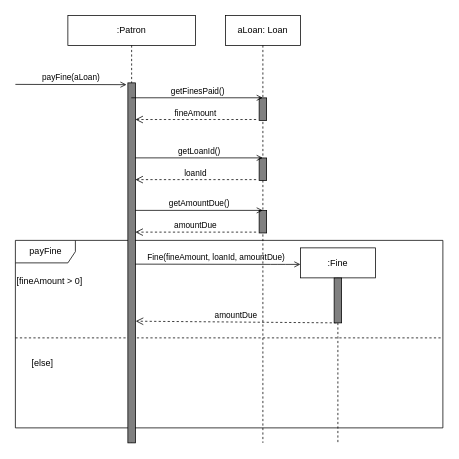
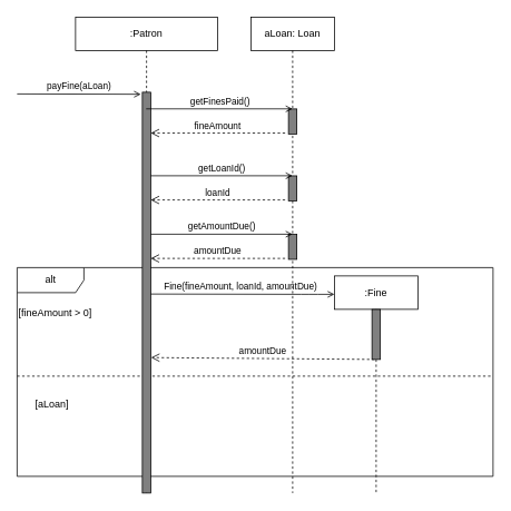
  <mxCell id="0" />
  <mxCell id="1" parent="0" />
- <mxCell id="2" value="payFine" style="shape=umlFrame;tabWidth=110;tabHeight=30;tabPosition=left;html=1;boundedLbl=1;labelInHeader=1;width=80;height=30;fillColor=none;" parent="1" vertex="1"><mxGeometry x="20" y="320" width="570" height="250" as="geometry" /></mxCell>
+ <mxCell id="2" value="alt" style="shape=umlFrame;tabWidth=110;tabHeight=30;tabPosition=left;html=1;boundedLbl=1;labelInHeader=1;width=80;height=30;fillColor=none;" parent="1" vertex="1"><mxGeometry x="20" y="320" width="570" height="250" as="geometry" /></mxCell>
  <mxCell id="3" value="[fineAmount &gt; 0]" style="text;fillColor=none;" parent="2" vertex="1"><mxGeometry width="100" height="20" relative="1" as="geometry"><mxPoint y="40" as="offset" /></mxGeometry></mxCell>
- <mxCell id="4" value="[else]" style="line;strokeWidth=1;dashed=1;labelPosition=center;verticalLabelPosition=bottom;align=left;verticalAlign=top;spacingLeft=20;spacingTop=15;fillColor=none;" parent="2" vertex="1"><mxGeometry y="125" width="570" height="10" as="geometry" /></mxCell>
+ <mxCell id="4" value="[aLoan]" style="line;strokeWidth=1;dashed=1;labelPosition=center;verticalLabelPosition=bottom;align=left;verticalAlign=top;spacingLeft=20;spacingTop=15;fillColor=none;" parent="2" vertex="1"><mxGeometry y="125" width="570" height="10" as="geometry" /></mxCell>
  <mxCell id="5" value="aLoan: Loan" style="shape=umlLifeline;perimeter=lifelinePerimeter;whiteSpace=wrap;html=1;container=1;collapsible=0;recursiveResize=0;outlineConnect=0;fillColor=none;" parent="1" vertex="1"><mxGeometry x="300" y="20" width="100" height="570" as="geometry" /></mxCell>
  <mxCell id="6" value="" style="html=1;points=[];perimeter=orthogonalPerimeter;fillColor=#808080;" parent="5" vertex="1"><mxGeometry x="45" y="110" width="10" height="30" as="geometry" /></mxCell>
  <mxCell id="7" value="" style="html=1;points=[];perimeter=orthogonalPerimeter;fillColor=#808080;" parent="5" vertex="1"><mxGeometry x="45" y="190.12" width="10" height="30" as="geometry" /></mxCell>
  <mxCell id="8" value="loanId" style="endArrow=open;startArrow=none;endFill=0;startFill=0;endSize=8;html=1;verticalAlign=bottom;dashed=1;labelBackgroundColor=none;exitX=0.001;exitY=0.862;exitDx=0;exitDy=0;exitPerimeter=0;" parent="5" target="14" edge="1"><mxGeometry width="160" relative="1" as="geometry"><mxPoint x="41.01" y="218.98" as="sourcePoint" /><mxPoint x="-154" y="219.12" as="targetPoint" /></mxGeometry></mxCell>
  <mxCell id="9" value="" style="html=1;points=[];perimeter=orthogonalPerimeter;fillColor=#808080;" parent="5" vertex="1"><mxGeometry x="45" y="260.12" width="10" height="30" as="geometry" /></mxCell>
  <mxCell id="10" value="amountDue" style="endArrow=open;startArrow=none;endFill=0;startFill=0;endSize=8;html=1;verticalAlign=bottom;dashed=1;labelBackgroundColor=none;exitX=0.001;exitY=0.862;exitDx=0;exitDy=0;exitPerimeter=0;" parent="5" target="14" edge="1"><mxGeometry width="160" relative="1" as="geometry"><mxPoint x="41.01" y="288.98" as="sourcePoint" /><mxPoint x="-154" y="289.12" as="targetPoint" /></mxGeometry></mxCell>
  <mxCell id="11" value="Fine(fineAmount, loanId, amountDue)&amp;nbsp;" style="html=1;verticalAlign=bottom;labelBackgroundColor=none;endArrow=open;endFill=0;entryX=0.481;entryY=-0.004;entryDx=0;entryDy=0;entryPerimeter=0;exitX=0.94;exitY=0.541;exitDx=0;exitDy=0;exitPerimeter=0;" parent="5" edge="1"><mxGeometry width="160" relative="1" as="geometry"><mxPoint x="-120.6" y="331.68" as="sourcePoint" /><mxPoint x="100.0" y="332.0" as="targetPoint" /><Array as="points"><mxPoint x="70" y="332" /></Array></mxGeometry></mxCell>
  <mxCell id="12" value="amountDue" style="endArrow=open;startArrow=none;endFill=0;startFill=0;endSize=8;html=1;verticalAlign=bottom;dashed=1;labelBackgroundColor=none;exitX=0.001;exitY=0.862;exitDx=0;exitDy=0;exitPerimeter=0;entryX=1.047;entryY=0.662;entryDx=0;entryDy=0;entryPerimeter=0;" parent="5" target="14" edge="1"><mxGeometry width="160" relative="1" as="geometry"><mxPoint x="148" y="410.0" as="sourcePoint" /><mxPoint x="-48.01" y="410.0" as="targetPoint" /></mxGeometry></mxCell>
  <mxCell id="13" value=":Patron" style="shape=umlLifeline;perimeter=lifelinePerimeter;whiteSpace=wrap;html=1;container=1;collapsible=0;recursiveResize=0;outlineConnect=0;fillColor=none;" parent="1" vertex="1"><mxGeometry x="90" y="20" width="170" height="570" as="geometry" /></mxCell>
  <mxCell id="14" value="" style="html=1;points=[];perimeter=orthogonalPerimeter;fillColor=#808080;" parent="13" vertex="1"><mxGeometry x="80" y="90" width="10" height="480" as="geometry" /></mxCell>
  <mxCell id="15" value="payFine(aLoan)" style="html=1;verticalAlign=bottom;labelBackgroundColor=none;endArrow=open;endFill=0;entryX=-0.187;entryY=0.005;entryDx=0;entryDy=0;entryPerimeter=0;" parent="1" target="14" edge="1"><mxGeometry width="160" relative="1" as="geometry"><mxPoint x="20" y="112" as="sourcePoint" /><mxPoint x="120" y="110" as="targetPoint" /></mxGeometry></mxCell>
  <mxCell id="16" value="getFinesPaid()" style="html=1;verticalAlign=bottom;labelBackgroundColor=none;endArrow=open;endFill=0;entryX=0.481;entryY=-0.004;entryDx=0;entryDy=0;entryPerimeter=0;" parent="1" source="13" target="6" edge="1"><mxGeometry width="160" relative="1" as="geometry"><mxPoint x="150" y="130" as="sourcePoint" /><mxPoint x="340" y="130" as="targetPoint" /></mxGeometry></mxCell>
  <mxCell id="17" value="fineAmount" style="endArrow=open;startArrow=none;endFill=0;startFill=0;endSize=8;html=1;verticalAlign=bottom;dashed=1;labelBackgroundColor=none;exitX=0.001;exitY=0.862;exitDx=0;exitDy=0;exitPerimeter=0;" parent="1" target="14" edge="1"><mxGeometry width="160" relative="1" as="geometry"><mxPoint x="341.01" y="158.86" as="sourcePoint" /><mxPoint x="146" y="159" as="targetPoint" /></mxGeometry></mxCell>
  <mxCell id="18" value=":Fine" style="shape=umlLifeline;perimeter=lifelinePerimeter;whiteSpace=wrap;html=1;container=1;collapsible=0;recursiveResize=0;outlineConnect=0;fillColor=none;" parent="1" vertex="1"><mxGeometry x="400" y="330" width="100" height="260" as="geometry" /></mxCell>
  <mxCell id="19" value="" style="html=1;points=[];perimeter=orthogonalPerimeter;fillColor=#808080;" parent="18" vertex="1"><mxGeometry x="45" y="40.12" width="10" height="59.88" as="geometry" /></mxCell>
  <mxCell id="20" value="getLoanId()" style="html=1;verticalAlign=bottom;labelBackgroundColor=none;endArrow=open;endFill=0;entryX=0.481;entryY=-0.004;entryDx=0;entryDy=0;entryPerimeter=0;" parent="1" source="14" target="7" edge="1"><mxGeometry width="160" relative="1" as="geometry"><mxPoint x="144.1" y="210.64" as="sourcePoint" /><mxPoint x="340" y="210.12" as="targetPoint" /></mxGeometry></mxCell>
  <mxCell id="21" value="getAmountDue()" style="html=1;verticalAlign=bottom;labelBackgroundColor=none;endArrow=open;endFill=0;entryX=0.481;entryY=-0.004;entryDx=0;entryDy=0;entryPerimeter=0;" parent="1" source="14" target="9" edge="1"><mxGeometry width="160" relative="1" as="geometry"><mxPoint x="144.1" y="280.64" as="sourcePoint" /><mxPoint x="-200" y="-59.88" as="targetPoint" /></mxGeometry></mxCell>
